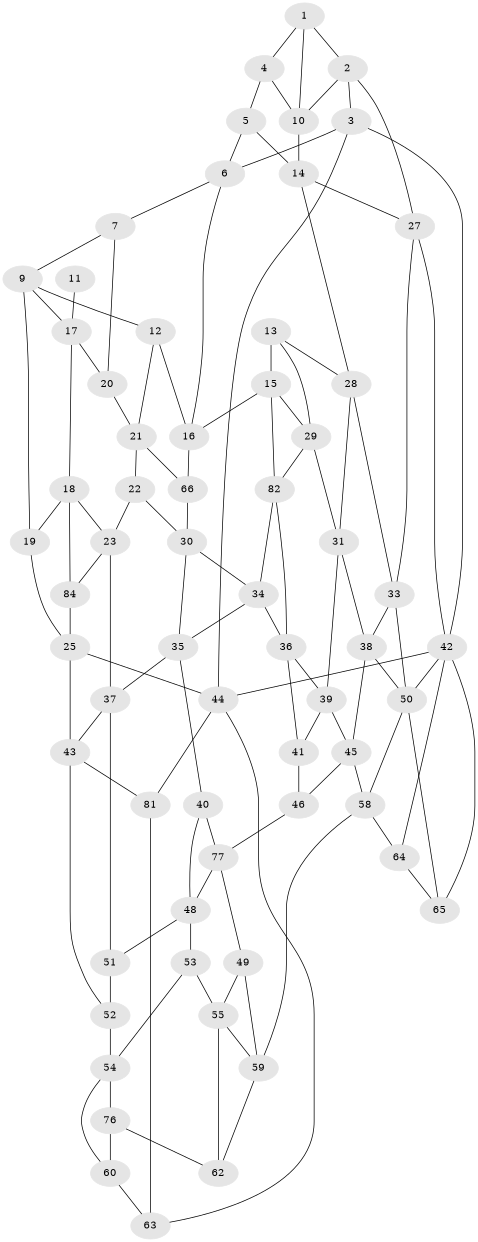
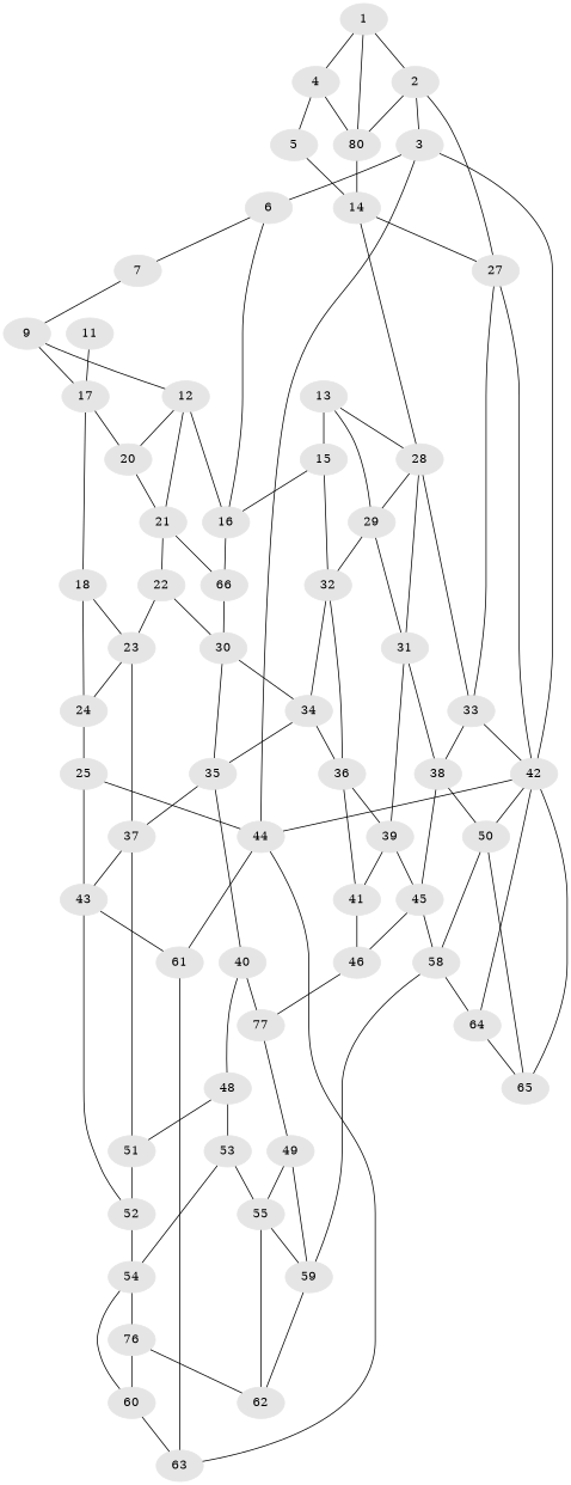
  graph {
    node [color=gray90 style=filled]
    edge [weight=1.0]
    1
    2
    4
-   10
+   10 [label=80]
    3
    27
    5
    14
    6
    42
    44
    33
    7
    16
    50
    64
    65
-   61 [label=81]
+   61
    63
    28
    9
    n22 [label=66]
-   19
    17
    12
    25
    20
    18
    11
    21
    22
    13
    15
    29
-   32 [label=82]
+   32
    31
    34
    36
    30
    23
-   24 [label=84]
+   24
    37
    43
    35
    51
    52
    38
    39
    40
    45
    41
    n52 [label=77]
    48
    46
    58
    49
    53
    54
    59
    55
    62
    n62 [label=76]
    60
    1 -- 2
    1 -- 4
    1 -- 10
    2 -- 10
    2 -- 3
    2 -- 27
    4 -- 10
    4 -- 5
    10 -- 14
    3 -- 6
    3 -- 42
    3 -- 44
    27 -- 42
    27 -- 33
    5 -- 14
-   5 -- 6
    14 -- 27
    14 -- 28
    6 -- 7
    6 -- 16
    42 -- 44
    42 -- 50
    42 -- 64
    42 -- 65
    44 -- 61
    44 -- 63
-   33 -- 50
+   33 -- 42
    33 -- 38
    7 -- 9
    16 -- n22
    50 -- 65
    50 -- 58
    64 -- 65
    61 -- 63
    28 -- 33
    28 -- 31
-   9 -- 19
    9 -- 17
    9 -- 12
    n22 -- 30
-   19 -- 25
    17 -- 20
    17 -- 18
    12 -- 16
-   7 -- 20
+   12 -- 20
    12 -- 21
    25 -- 44
    25 -- 43
    20 -- 21
-   18 -- 19
    18 -- 23
    18 -- 24
    11 -- 17
    21 -- n22
    21 -- 22
    22 -- 30
    22 -- 23
    13 -- 28
    13 -- 15
    13 -- 29
    15 -- 16
-   15 -- 29
+   28 -- 29
    15 -- 32
    29 -- 32
    29 -- 31
    32 -- 34
    32 -- 36
    31 -- 38
    31 -- 39
    34 -- 36
    34 -- 35
    36 -- 39
    36 -- 41
    30 -- 34
    30 -- 35
    23 -- 24
    23 -- 37
    24 -- 25
    37 -- 43
    37 -- 51
    43 -- 61
    43 -- 52
    35 -- 37
    35 -- 40
    51 -- 52
    52 -- 54
    38 -- 50
    38 -- 45
    39 -- 45
    39 -- 41
    40 -- n52
    40 -- 48
    45 -- 46
    45 -- 58
    41 -- 46
-   n52 -- 48
    n52 -- 49
    48 -- 51
    48 -- 53
    46 -- n52
    58 -- 64
    58 -- 59
    49 -- 59
    49 -- 55
    53 -- 54
    53 -- 55
    54 -- n62
    54 -- 60
    59 -- 62
    55 -- 59
    55 -- 62
    n62 -- 62
    n62 -- 60
    60 -- 63
  }
